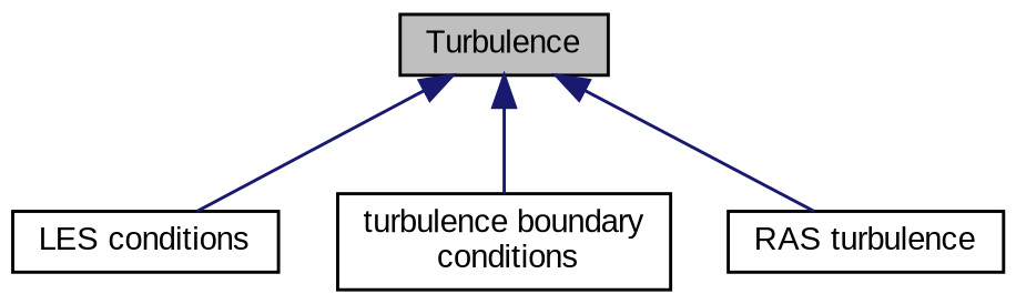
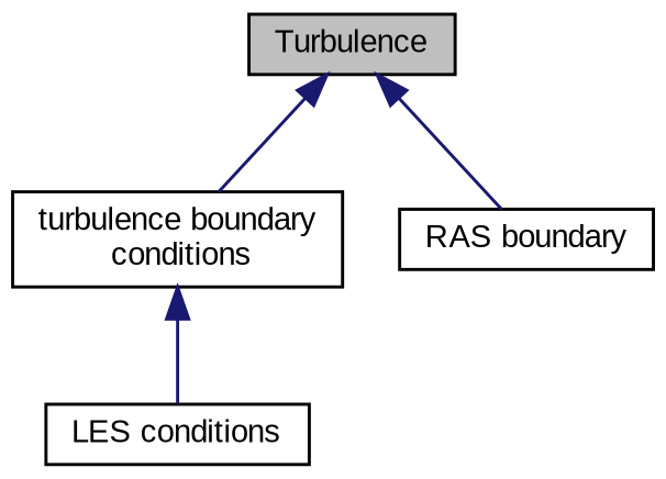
  digraph {
    fontname="Liberation Sans"
    rankdir=TB
    node [color=black fontname="Liberation Sans" fontsize=10 shape=record]
    edge [color=midnightblue dir=back fontname="Liberation Sans" fontsize=10 labelfontname=FreeSans labelfontsize=10 shape=plaintext style=solid]
    n1 [height=0.2 label="LES conditions" width=0.4]
    n2 [height=0.2 label="turbulence boundary\l conditions" width=0.4]
-   n3 [height=0.2 label="RAS turbulence" width=0.4]
+   n3 [height=0.2 label="RAS boundary" width=0.4]
    n4 [fillcolor=grey75 fontcolor=black height=0.2 label=Turbulence style=filled width=0.4]
-   n4 -> n1
+   n2 -> n1
    n4 -> n2
    n4 -> n3
  }
